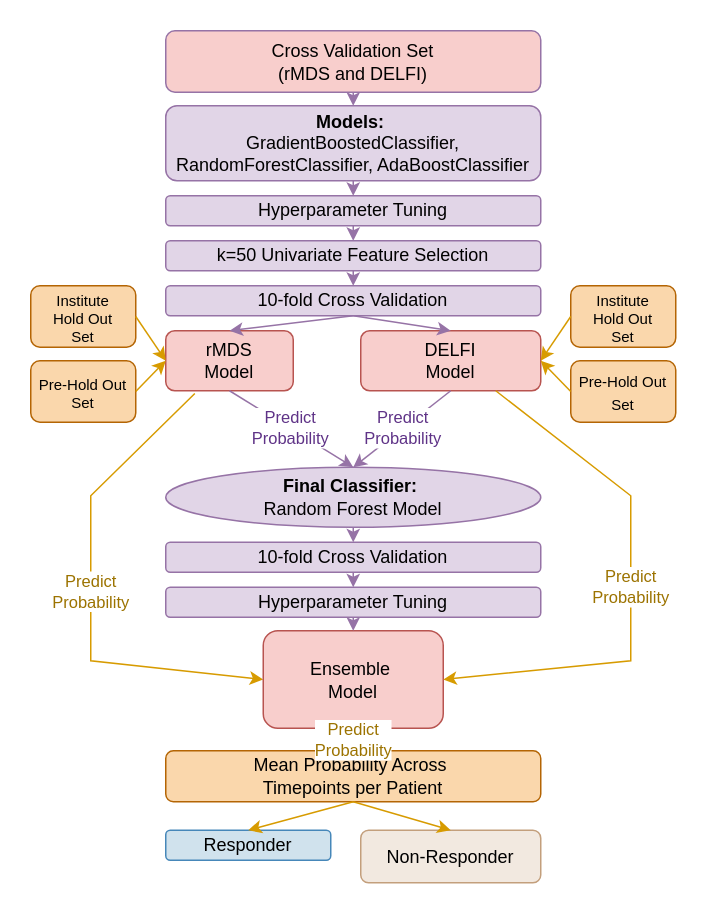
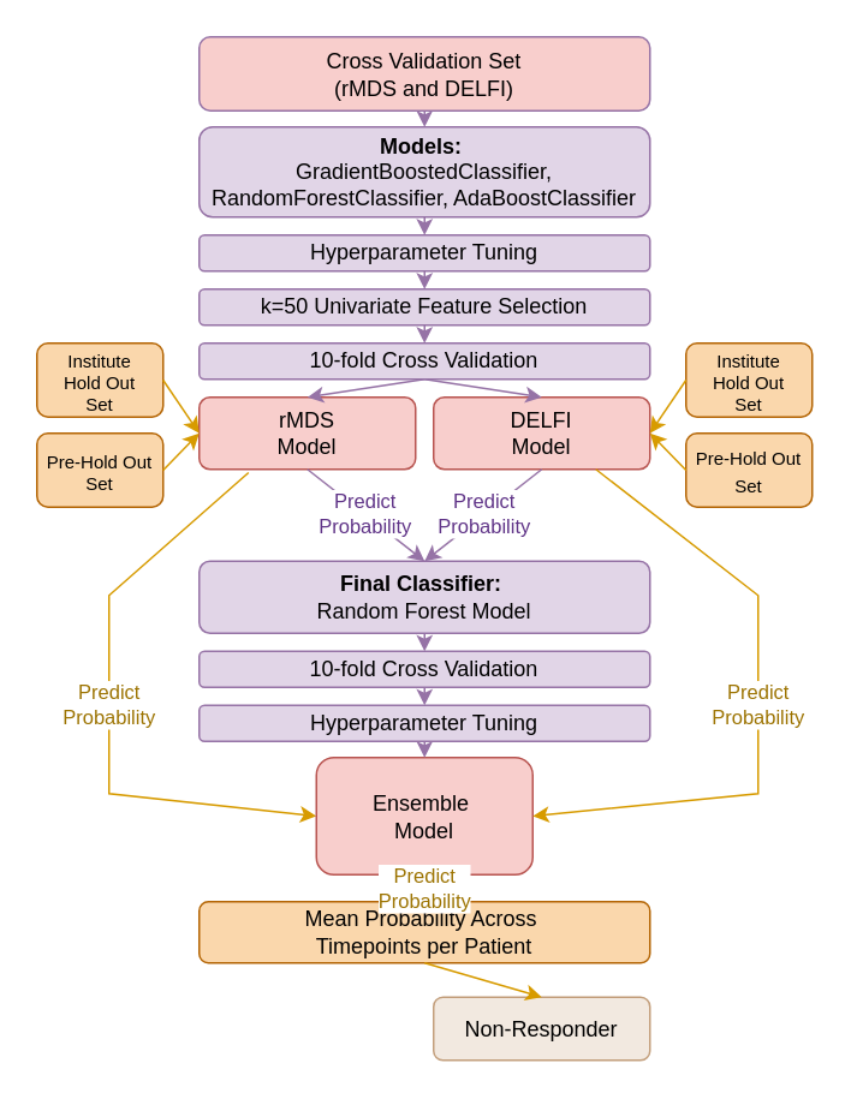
  <mxCell id="0" />
  <mxCell id="1" parent="0" />
  <mxCell id="2" value="" style="endArrow=classic;html=1;rounded=0;exitX=0.5;exitY=1;exitDx=0;exitDy=0;entryX=0.5;entryY=0;entryDx=0;entryDy=0;fillColor=#e1d5e7;strokeColor=#9673a6;" parent="1" source="25" target="3" edge="1"><mxGeometry width="50" height="50" relative="1" as="geometry"><mxPoint x="165" y="59" as="sourcePoint" /><mxPoint x="240" y="60" as="targetPoint" /></mxGeometry></mxCell>
  <mxCell id="3" value="&lt;b&gt;Models:&amp;nbsp;&lt;/b&gt;&lt;div&gt;GradientBoostedClassifier, RandomForestClassifier, AdaBoostClassifier&lt;/div&gt;" style="rounded=1;whiteSpace=wrap;html=1;fillColor=#e1d5e7;strokeColor=#9673a6;" parent="1" vertex="1"><mxGeometry x="110" y="70" width="250" height="50" as="geometry" /></mxCell>
  <mxCell id="4" value="Hyperparameter Tuning" style="rounded=1;whiteSpace=wrap;html=1;fillColor=#e1d5e7;strokeColor=#9673a6;" parent="1" vertex="1"><mxGeometry x="110" y="130" width="250" height="20" as="geometry" /></mxCell>
  <mxCell id="5" value="k=50 Univariate Feature Selection" style="rounded=1;whiteSpace=wrap;html=1;fillColor=#e1d5e7;strokeColor=#9673a6;" parent="1" vertex="1"><mxGeometry x="110" y="160" width="250" height="20" as="geometry" /></mxCell>
  <mxCell id="6" value="10-fold Cross Validation" style="rounded=1;whiteSpace=wrap;html=1;fillColor=#e1d5e7;strokeColor=#9673a6;" parent="1" vertex="1"><mxGeometry x="110" y="190" width="250" height="20" as="geometry" /></mxCell>
  <mxCell id="7" value="DELFI&lt;div&gt;Model&lt;/div&gt;" style="rounded=1;whiteSpace=wrap;html=1;fillColor=#f8cecc;strokeColor=#b85450;" parent="1" vertex="1"><mxGeometry x="240" y="220" width="120" height="40" as="geometry" /></mxCell>
- <mxCell id="8" value="rMDS&lt;div&gt;Model&lt;/div&gt;" style="rounded=1;whiteSpace=wrap;html=1;fillColor=#f8cecc;strokeColor=#b85450;" parent="1" vertex="1"><mxGeometry x="110" y="220" width="85" height="40" as="geometry" /></mxCell>
+ <mxCell id="8" value="rMDS&lt;div&gt;Model&lt;/div&gt;" style="rounded=1;whiteSpace=wrap;html=1;fillColor=#f8cecc;strokeColor=#b85450;" parent="1" vertex="1"><mxGeometry x="110" y="220" width="120" height="40" as="geometry" /></mxCell>
  <mxCell id="9" value="" style="endArrow=classic;html=1;rounded=0;exitX=0.5;exitY=1;exitDx=0;exitDy=0;entryX=0.5;entryY=0;entryDx=0;entryDy=0;fillColor=#e1d5e7;strokeColor=#9673a6;" parent="1" source="6" target="8" edge="1"><mxGeometry width="50" height="50" relative="1" as="geometry"><mxPoint x="175" y="70" as="sourcePoint" /><mxPoint x="245" y="90" as="targetPoint" /></mxGeometry></mxCell>
  <mxCell id="10" value="" style="endArrow=classic;html=1;rounded=0;exitX=0.5;exitY=1;exitDx=0;exitDy=0;entryX=0.5;entryY=0;entryDx=0;entryDy=0;fillColor=#e1d5e7;strokeColor=#9673a6;" parent="1" source="6" target="7" edge="1"><mxGeometry width="50" height="50" relative="1" as="geometry"><mxPoint x="245" y="220" as="sourcePoint" /><mxPoint x="180" y="230" as="targetPoint" /></mxGeometry></mxCell>
- <mxCell id="11" value="&lt;b&gt;Final Classifier:&lt;/b&gt;&amp;nbsp;&lt;div&gt;Random Forest Model&lt;/div&gt;" style="ellipse;whiteSpace=wrap;html=1;fillColor=#e1d5e7;strokeColor=#9673a6;" parent="1" vertex="1"><mxGeometry x="110" y="311" width="250" height="40" as="geometry" /></mxCell>
+ <mxCell id="11" value="&lt;b&gt;Final Classifier:&lt;/b&gt;&amp;nbsp;&lt;div&gt;Random Forest Model&lt;/div&gt;" style="rounded=1;whiteSpace=wrap;html=1;fillColor=#e1d5e7;strokeColor=#9673a6;" parent="1" vertex="1"><mxGeometry x="110" y="311" width="250" height="40" as="geometry" /></mxCell>
  <mxCell id="12" value="Hyperparameter Tuning" style="rounded=1;whiteSpace=wrap;html=1;fillColor=#e1d5e7;strokeColor=#9673a6;" parent="1" vertex="1"><mxGeometry x="110" y="391" width="250" height="20" as="geometry" /></mxCell>
  <mxCell id="13" value="10-fold Cross Validation" style="rounded=1;whiteSpace=wrap;html=1;fillColor=#e1d5e7;strokeColor=#9673a6;" parent="1" vertex="1"><mxGeometry x="110" y="361" width="250" height="20" as="geometry" /></mxCell>
  <mxCell id="14" value="" style="endArrow=classic;html=1;rounded=0;exitX=0.5;exitY=1;exitDx=0;exitDy=0;entryX=0.5;entryY=0;entryDx=0;entryDy=0;fillColor=#e1d5e7;strokeColor=#9673a6;" parent="1" source="3" target="4" edge="1"><mxGeometry width="50" height="50" relative="1" as="geometry"><mxPoint x="175" y="70" as="sourcePoint" /><mxPoint x="245" y="90" as="targetPoint" /></mxGeometry></mxCell>
  <mxCell id="15" value="" style="endArrow=classic;html=1;rounded=0;exitX=0.5;exitY=1;exitDx=0;exitDy=0;entryX=0.5;entryY=0;entryDx=0;entryDy=0;fillColor=#e1d5e7;strokeColor=#9673a6;" parent="1" source="4" target="5" edge="1"><mxGeometry width="50" height="50" relative="1" as="geometry"><mxPoint x="175" y="70" as="sourcePoint" /><mxPoint x="245" y="90" as="targetPoint" /></mxGeometry></mxCell>
  <mxCell id="16" value="" style="endArrow=classic;html=1;rounded=0;exitX=0.5;exitY=1;exitDx=0;exitDy=0;entryX=0.5;entryY=0;entryDx=0;entryDy=0;fillColor=#e1d5e7;strokeColor=#9673a6;" parent="1" source="5" target="6" edge="1"><mxGeometry width="50" height="50" relative="1" as="geometry"><mxPoint x="245" y="160" as="sourcePoint" /><mxPoint x="245" y="170" as="targetPoint" /></mxGeometry></mxCell>
  <mxCell id="17" value="&lt;span style=&quot;color: rgb(95, 51, 135);&quot;&gt;Predict&lt;/span&gt;&lt;div&gt;&lt;span style=&quot;color: rgb(95, 51, 135);&quot;&gt;Probability&lt;/span&gt;&lt;/div&gt;" style="endArrow=classic;html=1;rounded=0;exitX=0.5;exitY=1;exitDx=0;exitDy=0;entryX=0.5;entryY=0;entryDx=0;entryDy=0;fillColor=#e1d5e7;strokeColor=#9673a6;" parent="1" source="8" target="11" edge="1"><mxGeometry width="50" height="50" relative="1" as="geometry"><mxPoint x="175" y="70" as="sourcePoint" /><mxPoint x="245" y="90" as="targetPoint" /></mxGeometry></mxCell>
  <mxCell id="18" value="" style="endArrow=classic;html=1;rounded=0;exitX=0.5;exitY=1;exitDx=0;exitDy=0;entryX=0.5;entryY=0;entryDx=0;entryDy=0;fillColor=#e1d5e7;strokeColor=#9673a6;" parent="1" source="11" target="13" edge="1"><mxGeometry width="50" height="50" relative="1" as="geometry"><mxPoint x="175" y="111" as="sourcePoint" /><mxPoint x="245" y="131" as="targetPoint" /></mxGeometry></mxCell>
  <mxCell id="19" value="" style="endArrow=classic;html=1;rounded=0;exitX=0.5;exitY=1;exitDx=0;exitDy=0;entryX=0.5;entryY=0;entryDx=0;entryDy=0;fillColor=#e1d5e7;strokeColor=#9673a6;" parent="1" source="13" target="12" edge="1"><mxGeometry width="50" height="50" relative="1" as="geometry"><mxPoint x="175" y="111" as="sourcePoint" /><mxPoint x="245" y="131" as="targetPoint" /></mxGeometry></mxCell>
  <mxCell id="20" value="&lt;span style=&quot;text-align: start; caret-color: rgb(0, 0, 0); color: rgb(0, 0, 0);&quot; data-end=&quot;1552&quot; data-start=&quot;1502&quot;&gt;Mean Probability Across&amp;nbsp;&lt;/span&gt;&lt;div&gt;&lt;span style=&quot;text-align: start; caret-color: rgb(0, 0, 0); color: rgb(0, 0, 0);&quot; data-end=&quot;1552&quot; data-start=&quot;1502&quot;&gt;Timepoints per Patient&lt;/span&gt;&lt;br&gt;&lt;/div&gt;" style="rounded=1;whiteSpace=wrap;html=1;fillColor=#fad7ac;strokeColor=#b46504;" parent="1" vertex="1"><mxGeometry x="110" y="500" width="250" height="34" as="geometry" /></mxCell>
- <mxCell id="21" value="Responder" style="rounded=1;whiteSpace=wrap;html=1;fillColor=#D0E2ED;strokeColor=#4687B9;" parent="1" vertex="1"><mxGeometry x="110" y="553" width="110" height="20" as="geometry" /></mxCell>
  <mxCell id="22" value="Non-Responder" style="rounded=1;whiteSpace=wrap;html=1;fillColor=#F2E9E0;strokeColor=#C39F7C;" parent="1" vertex="1"><mxGeometry x="240" y="553" width="120" height="35" as="geometry" /></mxCell>
- <mxCell id="23" value="" style="endArrow=classic;html=1;rounded=0;exitX=0.5;exitY=1;exitDx=0;exitDy=0;entryX=0.5;entryY=0;entryDx=0;entryDy=0;fillColor=#ffe6cc;strokeColor=#d79b00;" parent="1" source="20" target="21" edge="1"><mxGeometry width="50" height="50" relative="1" as="geometry"><mxPoint x="185" y="110" as="sourcePoint" /><mxPoint x="255" y="130" as="targetPoint" /></mxGeometry></mxCell>
  <mxCell id="24" value="" style="endArrow=classic;html=1;rounded=0;exitX=0.5;exitY=1;exitDx=0;exitDy=0;entryX=0.5;entryY=0;entryDx=0;entryDy=0;fillColor=#ffe6cc;strokeColor=#d79b00;" parent="1" source="20" target="22" edge="1"><mxGeometry width="50" height="50" relative="1" as="geometry"><mxPoint x="320" y="110" as="sourcePoint" /><mxPoint x="255" y="130" as="targetPoint" /></mxGeometry></mxCell>
  <mxCell id="25" value="Cross Validation Set&lt;div&gt;(rMDS and DELFI)&lt;/div&gt;" style="rounded=1;whiteSpace=wrap;html=1;fillColor=#f8cecc;strokeColor=#9673a6;" parent="1" vertex="1"><mxGeometry x="110" y="20" width="250" height="41" as="geometry" /></mxCell>
  <mxCell id="26" value="&lt;div style=&quot;line-height: 100%;&quot;&gt;&lt;font style=&quot;font-size: 10px; line-height: 100%;&quot;&gt;Institute&lt;/font&gt;&lt;div&gt;&lt;font style=&quot;font-size: 10px; line-height: 100%;&quot;&gt;Hold Out&lt;/font&gt;&lt;/div&gt;&lt;div&gt;&lt;font style=&quot;font-size: 10px; line-height: 100%;&quot;&gt;Set&lt;/font&gt;&lt;/div&gt;&lt;/div&gt;" style="rounded=1;whiteSpace=wrap;html=1;fillColor=#fad7ac;strokeColor=#b46504;" parent="1" vertex="1"><mxGeometry x="20" y="190" width="70" height="41" as="geometry" /></mxCell>
  <mxCell id="27" value="&lt;div style=&quot;line-height: 100%;&quot;&gt;&lt;font style=&quot;font-size: 10px; line-height: 100%;&quot;&gt;Pre-Hold Out&lt;/font&gt;&lt;div&gt;&lt;font style=&quot;font-size: 10px; line-height: 100%;&quot;&gt;Set&lt;/font&gt;&lt;/div&gt;&lt;/div&gt;" style="rounded=1;whiteSpace=wrap;html=1;fillColor=#fad7ac;strokeColor=#b46504;" parent="1" vertex="1"><mxGeometry x="20" y="240" width="70" height="41" as="geometry" /></mxCell>
  <mxCell id="28" value="&lt;div style=&quot;line-height: 100%;&quot;&gt;&lt;font style=&quot;font-size: 10px; line-height: 100%;&quot;&gt;Institute&lt;/font&gt;&lt;div&gt;&lt;font style=&quot;font-size: 10px; line-height: 100%;&quot;&gt;Hold Out&lt;/font&gt;&lt;/div&gt;&lt;div&gt;&lt;font style=&quot;font-size: 10px; line-height: 100%;&quot;&gt;Set&lt;/font&gt;&lt;/div&gt;&lt;/div&gt;" style="rounded=1;whiteSpace=wrap;html=1;fillColor=#fad7ac;strokeColor=#b46504;" parent="1" vertex="1"><mxGeometry x="380" y="190" width="70" height="41" as="geometry" /></mxCell>
  <mxCell id="29" value="&lt;font style=&quot;font-size: 10px; line-height: 100%;&quot;&gt;Pre-Hold Out&lt;/font&gt;&lt;div&gt;&lt;font style=&quot;font-size: 10px; line-height: 100%;&quot;&gt;Set&lt;/font&gt;&lt;/div&gt;" style="rounded=1;whiteSpace=wrap;html=1;fillColor=#fad7ac;strokeColor=#b46504;" parent="1" vertex="1"><mxGeometry x="380" y="240" width="70" height="41" as="geometry" /></mxCell>
  <mxCell id="30" value="" style="endArrow=classic;html=1;rounded=0;exitX=1;exitY=0.5;exitDx=0;exitDy=0;entryX=0;entryY=0.5;entryDx=0;entryDy=0;fillColor=#ffe6cc;strokeColor=#d79b00;" parent="1" source="26" target="8" edge="1"><mxGeometry width="50" height="50" relative="1" as="geometry"><mxPoint x="115" y="341" as="sourcePoint" /><mxPoint x="50" y="351" as="targetPoint" /></mxGeometry></mxCell>
  <mxCell id="31" value="" style="endArrow=classic;html=1;rounded=0;exitX=1;exitY=0.5;exitDx=0;exitDy=0;entryX=0;entryY=0.5;entryDx=0;entryDy=0;fillColor=#ffe6cc;strokeColor=#d79b00;" parent="1" source="27" target="8" edge="1"><mxGeometry width="50" height="50" relative="1" as="geometry"><mxPoint x="100" y="221" as="sourcePoint" /><mxPoint x="120" y="250" as="targetPoint" /></mxGeometry></mxCell>
  <mxCell id="32" value="" style="endArrow=classic;html=1;rounded=0;exitX=0;exitY=0.5;exitDx=0;exitDy=0;entryX=1;entryY=0.5;entryDx=0;entryDy=0;fillColor=#ffe6cc;strokeColor=#d79b00;" parent="1" source="28" target="7" edge="1"><mxGeometry width="50" height="50" relative="1" as="geometry"><mxPoint x="100" y="271" as="sourcePoint" /><mxPoint x="120" y="250" as="targetPoint" /></mxGeometry></mxCell>
  <mxCell id="33" value="" style="endArrow=classic;html=1;rounded=0;exitX=0;exitY=0.5;exitDx=0;exitDy=0;fillColor=#ffe6cc;strokeColor=#d79b00;" parent="1" source="29" edge="1"><mxGeometry width="50" height="50" relative="1" as="geometry"><mxPoint x="393" y="219" as="sourcePoint" /><mxPoint x="360" y="240" as="targetPoint" /></mxGeometry></mxCell>
  <mxCell id="34" value="&lt;span style=&quot;color: rgb(156, 115, 0);&quot;&gt;Predict&lt;/span&gt;&lt;div&gt;&lt;span style=&quot;color: rgb(156, 115, 0);&quot;&gt;Probability&lt;/span&gt;&lt;/div&gt;" style="endArrow=classic;html=1;rounded=0;exitX=0.228;exitY=1.045;exitDx=0;exitDy=0;fillColor=#ffe6cc;strokeColor=#d79b00;entryX=0;entryY=0.5;entryDx=0;entryDy=0;exitPerimeter=0;" parent="1" source="8" target="35" edge="1"><mxGeometry width="50" height="50" relative="1" as="geometry"><mxPoint x="110" y="330" as="sourcePoint" /><mxPoint x="110" y="468.778" as="targetPoint" /><Array as="points"><mxPoint x="60" y="330" /><mxPoint x="60" y="440" /></Array></mxGeometry></mxCell>
  <mxCell id="35" value="Ensemble&amp;nbsp;&lt;div&gt;Model&lt;/div&gt;" style="rounded=1;whiteSpace=wrap;html=1;fillColor=#f8cecc;strokeColor=#b85450;" parent="1" vertex="1"><mxGeometry x="175" y="420" width="120" height="65" as="geometry" /></mxCell>
  <mxCell id="36" value="&lt;span style=&quot;color: rgb(156, 115, 0);&quot;&gt;Predict&lt;/span&gt;&lt;div&gt;&lt;span style=&quot;color: rgb(156, 115, 0);&quot;&gt;Probability&lt;/span&gt;&lt;/div&gt;" style="endArrow=classic;html=1;rounded=0;exitX=0.75;exitY=1;exitDx=0;exitDy=0;fillColor=#ffe6cc;strokeColor=#d79b00;entryX=1;entryY=0.5;entryDx=0;entryDy=0;" parent="1" source="7" target="35" edge="1"><mxGeometry width="50" height="50" relative="1" as="geometry"><mxPoint x="147" y="272" as="sourcePoint" /><mxPoint x="185" y="450" as="targetPoint" /><Array as="points"><mxPoint x="420" y="330" /><mxPoint x="420" y="440" /></Array></mxGeometry></mxCell>
  <mxCell id="37" value="" style="endArrow=classic;html=1;rounded=0;exitX=0.5;exitY=1;exitDx=0;exitDy=0;fillColor=#e1d5e7;strokeColor=#9673a6;" parent="1" source="12" target="35" edge="1"><mxGeometry width="50" height="50" relative="1" as="geometry"><mxPoint x="245" y="190" as="sourcePoint" /><mxPoint x="245" y="200" as="targetPoint" /></mxGeometry></mxCell>
  <mxCell id="38" value="&lt;span style=&quot;color: rgb(156, 115, 0);&quot;&gt;Predict&lt;/span&gt;&lt;div&gt;&lt;span style=&quot;color: rgb(156, 115, 0);&quot;&gt;Probability&lt;/span&gt;&lt;/div&gt;" style="endArrow=classic;html=1;rounded=0;exitX=0.5;exitY=1;exitDx=0;exitDy=0;entryX=0.5;entryY=0;entryDx=0;entryDy=0;fillColor=#ffe6cc;strokeColor=#d79b00;" parent="1" source="35" target="20" edge="1"><mxGeometry width="50" height="50" relative="1" as="geometry"><mxPoint x="180" y="270" as="sourcePoint" /><mxPoint x="245" y="321" as="targetPoint" /></mxGeometry></mxCell>
  <mxCell id="39" value="&lt;span style=&quot;color: rgb(95, 51, 135);&quot;&gt;Predict&lt;/span&gt;&lt;div&gt;&lt;span style=&quot;color: rgb(95, 51, 135);&quot;&gt;Probability&lt;/span&gt;&lt;/div&gt;" style="endArrow=classic;html=1;rounded=0;exitX=0.5;exitY=1;exitDx=0;exitDy=0;entryX=0.5;entryY=0;entryDx=0;entryDy=0;fillColor=#e1d5e7;strokeColor=#9673a6;" parent="1" source="7" target="11" edge="1"><mxGeometry width="50" height="50" relative="1" as="geometry"><mxPoint x="180" y="270" as="sourcePoint" /><mxPoint x="245" y="321" as="targetPoint" /></mxGeometry></mxCell>
